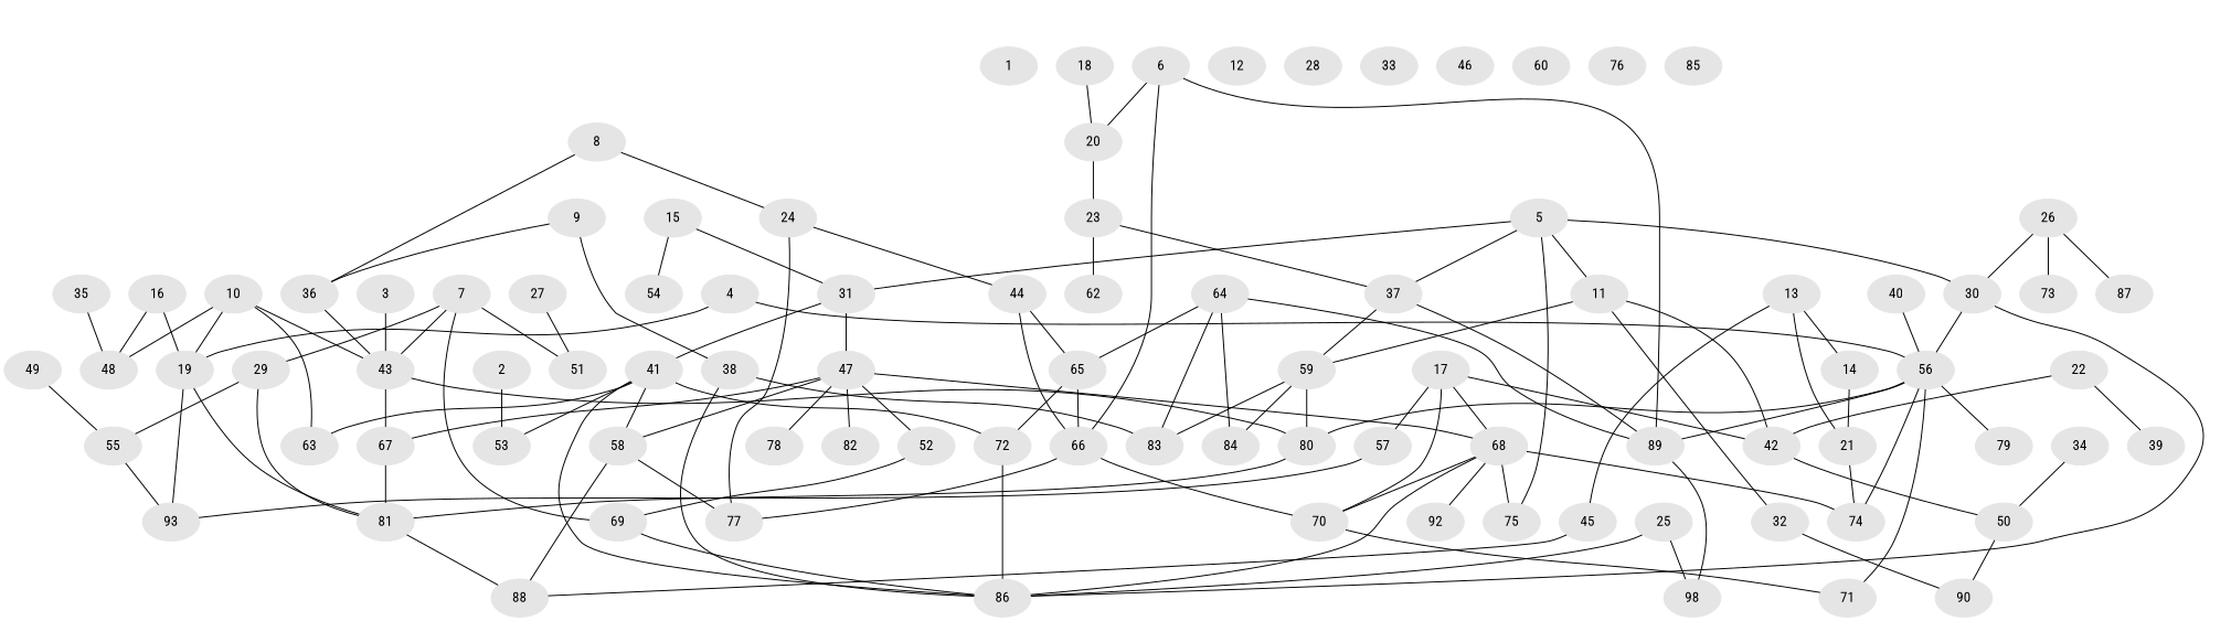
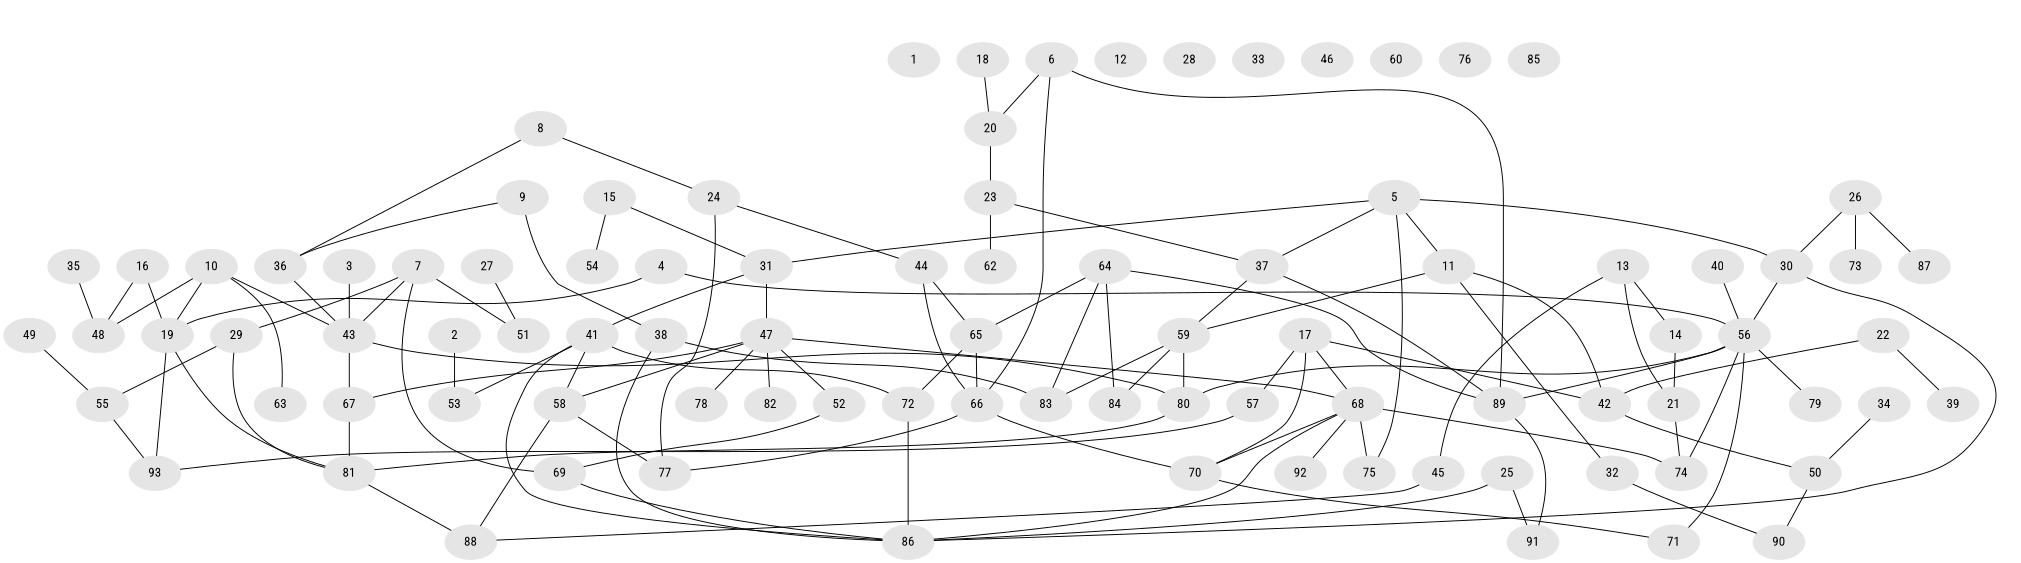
  graph {
    fontname="Roboto Condensed"
    node [color=gray90 fontname="Roboto Condensed" style=filled]
    edge [fontname="Roboto Condensed"]
    1
    2
    53
    3
    43
    67
    80
    4
    19
    56
    81
    93
    89
    74
    71
    79
    5
    11
    30
    31
    37
    75
    32
    42
    59
    86
    41
    47
    90
    6
    20
    66
    23
    70
    77
-   91 [label=98]
+   91
    7
    29
    51
    69
    55
    8
    24
    36
    44
    9
    38
    83
    10
    48
    63
    50
    84
    12
    13
    14
    21
    45
    88
    15
    54
    16
    17
    57
    68
    92
    18
    62
    22
    39
    65
    25
    26
    73
    87
    27
    28
    58
    72
    52
    78
    82
    33
    34
    35
    40
    46
    49
    60
    64
    76
    85
    2 -- 53
    3 -- 43
    43 -- 67
    43 -- 80
    67 -- 81
    80 -- 81
    4 -- 19
    4 -- 56
    19 -- 81
    19 -- 93
    56 -- 80
    56 -- 89
    56 -- 74
    56 -- 71
    56 -- 79
    81 -- 88
    89 -- 91
    5 -- 11
    5 -- 30
    5 -- 31
    5 -- 37
    5 -- 75
    11 -- 32
    11 -- 42
    11 -- 59
    30 -- 56
    30 -- 86
    31 -- 41
    31 -- 47
    37 -- 89
    37 -- 59
    32 -- 90
    42 -- 50
    59 -- 80
    59 -- 83
    59 -- 84
    41 -- 53
    41 -- 86
-   41 -- 63
    41 -- 58
    41 -- 72
    47 -- 67
    47 -- 68
    47 -- 58
    47 -- 52
    47 -- 78
    47 -- 82
    6 -- 89
    6 -- 20
    6 -- 66
    20 -- 23
    66 -- 70
    66 -- 77
    23 -- 37
    23 -- 62
    70 -- 71
    7 -- 43
    7 -- 29
    7 -- 51
    7 -- 69
    29 -- 81
    29 -- 55
    69 -- 86
    55 -- 93
    8 -- 24
    8 -- 36
    24 -- 77
    24 -- 44
    36 -- 43
    44 -- 66
    44 -- 65
    9 -- 36
    9 -- 38
    38 -- 86
    38 -- 83
    10 -- 43
    10 -- 19
    10 -- 48
    10 -- 63
    50 -- 90
    13 -- 14
    13 -- 21
    13 -- 45
    14 -- 21
    21 -- 74
    45 -- 88
    15 -- 31
    15 -- 54
    16 -- 19
    16 -- 48
    17 -- 42
    17 -- 70
    17 -- 57
    17 -- 68
    57 -- 93
    68 -- 74
    68 -- 75
    68 -- 86
    68 -- 70
    68 -- 92
    18 -- 20
    22 -- 42
    22 -- 39
    65 -- 66
    65 -- 72
    25 -- 86
    25 -- 91
    26 -- 30
    26 -- 73
    26 -- 87
    27 -- 51
    58 -- 77
    58 -- 88
    72 -- 86
    52 -- 69
    34 -- 50
    35 -- 48
    40 -- 56
    49 -- 55
    64 -- 89
    64 -- 83
    64 -- 84
    64 -- 65
  }
